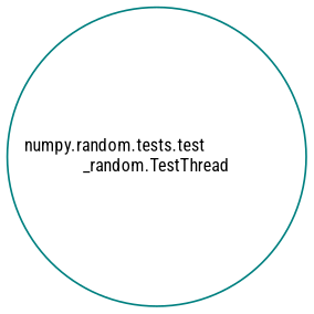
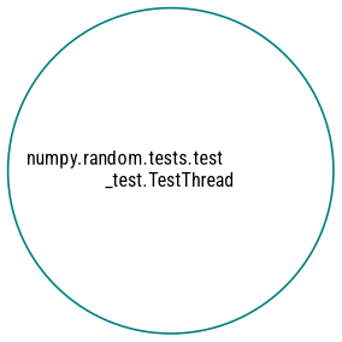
  digraph {
    rankdir=LR
    fontname="Roboto Condensed"
-   n1 [color=teal fillcolor=white fontname="Roboto Condensed" fontsize=10 height=0.2 label="numpy.random.tests.test\l_random.TestThread" shape=circle style=filled width=0.4]
+   n1 [color=teal fillcolor=white fontname="Roboto Condensed" fontsize=10 height=0.2 label="numpy.random.tests.test\l_test.TestThread" shape=circle style=filled width=0.4]
  }
